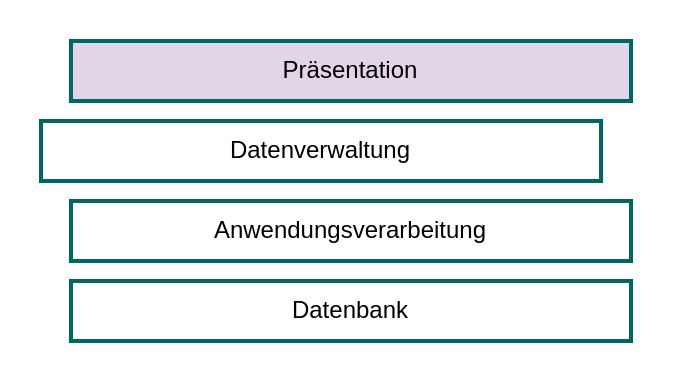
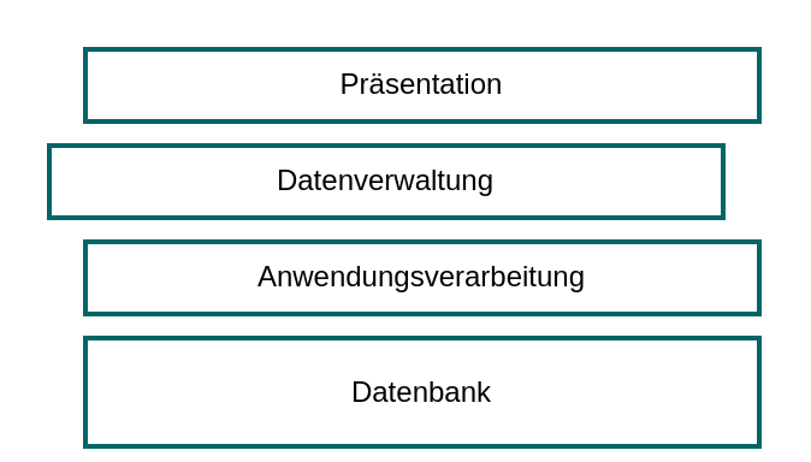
  <mxCell id="0" />
  <mxCell id="1" parent="0" />
- <mxCell id="2" value="Präsentation" style="rounded=0;whiteSpace=wrap;html=1;strokeColor=#006666;strokeWidth=2;glass=0;fillColor=#e1d5e7;" parent="1" vertex="1"><mxGeometry x="35" y="20" width="280" height="30" as="geometry" /></mxCell>
- <mxCell id="3" value="Datenbank" style="rounded=0;whiteSpace=wrap;html=1;strokeColor=#006666;strokeWidth=2;glass=0;" parent="1" vertex="1"><mxGeometry x="35" y="140" width="280" height="30" as="geometry" /></mxCell>
+ <mxCell id="2" value="Präsentation" style="rounded=0;whiteSpace=wrap;html=1;strokeColor=#006666;strokeWidth=2;glass=0;" parent="1" vertex="1"><mxGeometry x="35" y="20" width="280" height="30" as="geometry" /></mxCell>
+ <mxCell id="3" value="Datenbank" style="rounded=0;whiteSpace=wrap;html=1;strokeColor=#006666;strokeWidth=2;glass=0;" parent="1" vertex="1"><mxGeometry x="35" y="140" width="280" height="45" as="geometry" /></mxCell>
  <mxCell id="4" value="Anwendungsverarbeitung" style="rounded=0;whiteSpace=wrap;html=1;strokeColor=#006666;strokeWidth=2;glass=0;" parent="1" vertex="1"><mxGeometry x="35" y="100" width="280" height="30" as="geometry" /></mxCell>
  <mxCell id="5" value="Datenverwaltung" style="rounded=0;whiteSpace=wrap;html=1;strokeColor=#006666;strokeWidth=2;glass=0;" parent="1" vertex="1"><mxGeometry x="20" y="60" width="280" height="30" as="geometry" /></mxCell>
